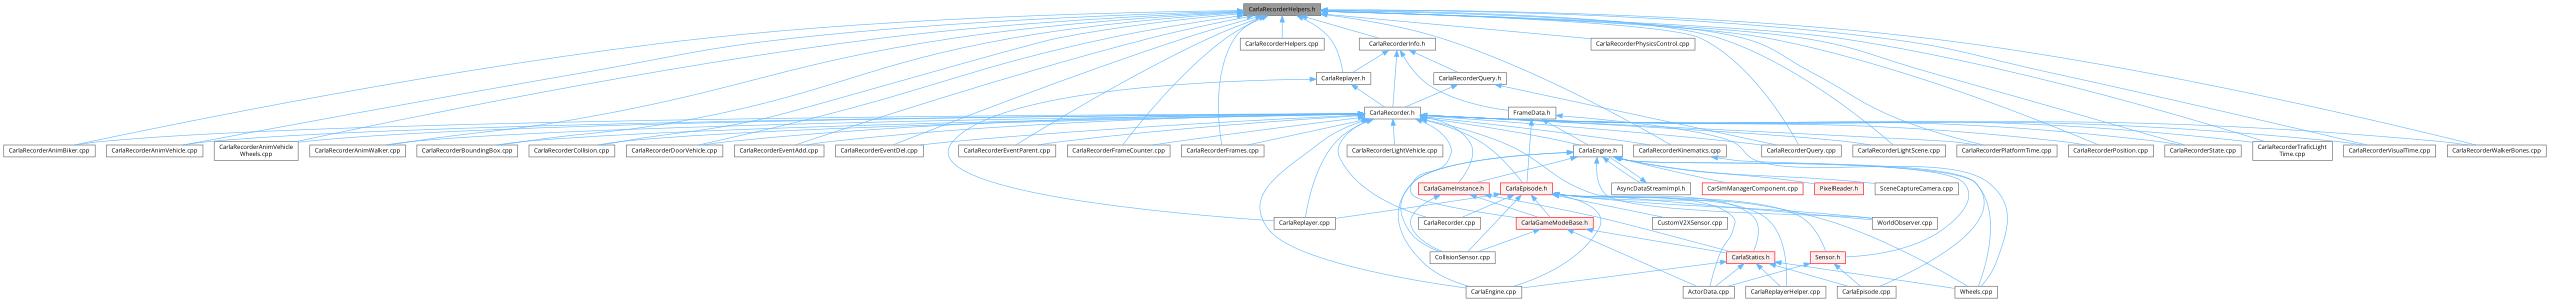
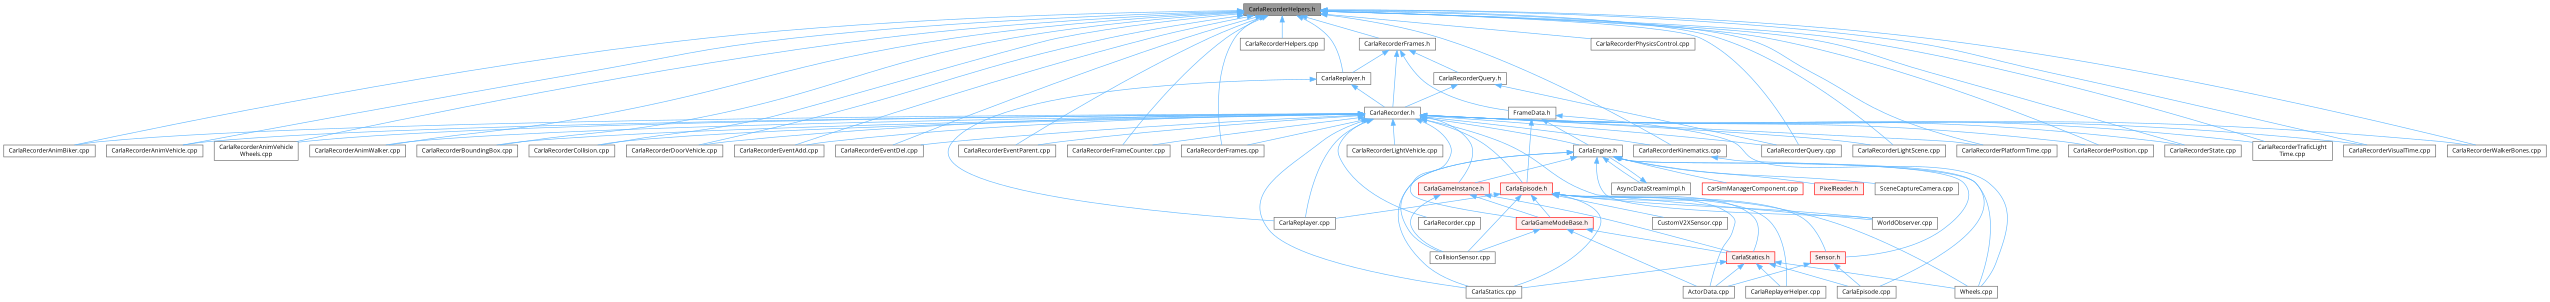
  digraph {
    fontname="Open Sans"
    node [color=grey40 fillcolor=white fontname="Open Sans" fontsize=10 shape=box style=filled]
    edge [color=steelblue1 dir=back fontname="Open Sans" fontsize=10 labelfontname=Helvetica labelfontsize=10 style=solid]
    n1 [color=gray40 fillcolor=grey60 fontcolor=black height=0.2 label="CarlaRecorderHelpers.h" width=0.4]
    n2 [height=0.2 label="CarlaRecorderAnimBiker.cpp" width=0.4]
    n3 [height=0.2 label="CarlaRecorderAnimVehicle.cpp" width=0.4]
    n4 [height=0.2 label="CarlaRecorderAnimVehicle\lWheels.cpp" width=0.4]
    n5 [height=0.2 label="CarlaRecorderAnimWalker.cpp" width=0.4]
    n6 [height=0.2 label="CarlaRecorderBoundingBox.cpp" width=0.4]
    n7 [height=0.2 label="CarlaRecorderCollision.cpp" width=0.4]
    n8 [height=0.2 label="CarlaRecorderDoorVehicle.cpp" width=0.4]
    n9 [height=0.2 label="CarlaRecorderEventAdd.cpp" width=0.4]
    n10 [height=0.2 label="CarlaRecorderEventDel.cpp" width=0.4]
    n11 [height=0.2 label="CarlaRecorderEventParent.cpp" width=0.4]
    n12 [height=0.2 label="CarlaRecorderFrameCounter.cpp" width=0.4]
    n13 [height=0.2 label="CarlaRecorderFrames.cpp" width=0.4]
    n14 [height=0.2 label="CarlaRecorderHelpers.cpp" width=0.4]
-   n15 [height=0.2 label="CarlaRecorderInfo.h" width=0.4]
+   n15 [height=0.2 label="CarlaRecorderFrames.h" width=0.4]
    n16 [height=0.2 label="CarlaRecorderKinematics.cpp" width=0.4]
    n17 [height=0.2 label="CarlaRecorderLightScene.cpp" width=0.4]
    n18 [height=0.2 label="CarlaRecorderPhysicsControl.cpp" width=0.4]
    n19 [height=0.2 label="CarlaRecorderPlatformTime.cpp" width=0.4]
    n20 [height=0.2 label="CarlaRecorderPosition.cpp" width=0.4]
    n21 [height=0.2 label="CarlaRecorderQuery.cpp" width=0.4]
    n22 [height=0.2 label="CarlaRecorderState.cpp" width=0.4]
    n23 [height=0.2 label="CarlaRecorderTraficLight\lTime.cpp" width=0.4]
    n24 [height=0.2 label="CarlaRecorderVisualTime.cpp" width=0.4]
    n25 [height=0.2 label="CarlaRecorderWalkerBones.cpp" width=0.4]
    n26 [height=0.2 label="CarlaReplayer.h" width=0.4]
    n27 [height=0.2 label="CarlaRecorder.h" width=0.4]
    n28 [height=0.2 label="CarlaRecorderQuery.h" width=0.4]
    n29 [height=0.2 label="FrameData.h" width=0.4]
    n30 [height=0.2 label="CarlaEpisode.cpp" width=0.4]
    n31 [height=0.2 label="CarlaRecorderLightVehicle.cpp" width=0.4]
    n32 [height=0.2 label="CarlaReplayer.cpp" width=0.4]
-   n33 [height=0.2 label="CarlaEngine.cpp" width=0.4]
+   n33 [height=0.2 label="CarlaStatics.cpp" width=0.4]
    n34 [height=0.2 label="CarlaEngine.h" width=0.4]
    n35 [color=red fillcolor="#FFF0F0" height=0.2 label="CarlaGameInstance.h" width=0.4]
    n36 [color=red fillcolor="#FFF0F0" height=0.2 label="CarlaGameModeBase.h" width=0.4]
    n37 [color=red fillcolor="#FFF0F0" height=0.2 label="CarlaEpisode.h" width=0.4]
    n38 [height=0.2 label="CarlaRecorder.cpp" width=0.4]
    n39 [height=0.2 label="WorldObserver.cpp" width=0.4]
    n40 [height=0.2 label="Wheels.cpp" width=0.4]
    n41 [height=0.2 label="AsyncDataStreamImpl.h" width=0.4]
    n42 [color=red height=0.2 label="CarSimManagerComponent.cpp" width=0.4]
    n43 [height=0.2 label="CollisionSensor.cpp" width=0.4]
    n44 [color=red fillcolor="#FFF0F0" height=0.2 label="PixelReader.h" width=0.4]
    n45 [height=0.2 label="SceneCaptureCamera.cpp" width=0.4]
    n46 [color=red fillcolor="#FFF0F0" height=0.2 label="Sensor.h" width=0.4]
    n47 [color=red fillcolor="#FFF0F0" height=0.2 label="CarlaStatics.h" width=0.4]
    n48 [height=0.2 label="ActorData.cpp" width=0.4]
    n49 [height=0.2 label="CarlaReplayerHelper.cpp" width=0.4]
    n50 [height=0.2 label="CustomV2XSensor.cpp" width=0.4]
    n1 -> n2
    n1 -> n3
    n1 -> n4
    n1 -> n5
    n1 -> n6
    n1 -> n7
    n1 -> n8
    n1 -> n9
    n1 -> n10
    n1 -> n11
    n1 -> n12
    n1 -> n13
    n1 -> n14
    n1 -> n15
    n1 -> n16
    n1 -> n17
    n1 -> n18
    n1 -> n19
    n1 -> n20
    n1 -> n21
    n1 -> n22
    n1 -> n23
    n1 -> n24
    n1 -> n25
    n1 -> n26
    n15 -> n26
    n15 -> n27
    n15 -> n28
    n15 -> n29
    n16 -> n30
    n26 -> n27
    n26 -> n32
    n27 -> n2
    n27 -> n3
    n27 -> n4
    n27 -> n5
    n27 -> n6
    n27 -> n7
    n27 -> n8
    n27 -> n9
    n27 -> n10
    n27 -> n11
    n27 -> n12
    n27 -> n13
    n27 -> n16
    n27 -> n17
    n27 -> n19
    n27 -> n20
    n27 -> n21
    n27 -> n22
    n27 -> n23
    n27 -> n24
    n27 -> n25
    n27 -> n31
    n27 -> n32
    n27 -> n33
    n27 -> n34
    n27 -> n35
    n27 -> n36
    n27 -> n37
    n27 -> n38
    n27 -> n39
    n28 -> n21
    n28 -> n27
    n29 -> n34
    n29 -> n37
    n29 -> n40
    n34 -> n33
    n34 -> n35
    n34 -> n39
    n34 -> n40
    n34 -> n41
    n34 -> n42
    n34 -> n43
    n34 -> n44
    n34 -> n45
    n34 -> n46
    n35 -> n36
    n35 -> n43
    n35 -> n47
    n36 -> n43
    n36 -> n47
    n36 -> n48
    n37 -> n32
    n37 -> n33
    n37 -> n36
-   n37 -> n38
    n37 -> n39
    n37 -> n40
    n37 -> n43
    n37 -> n46
    n37 -> n47
    n37 -> n48
    n37 -> n49
    n37 -> n50
    n41 -> n34
    n46 -> n30
    n46 -> n48
    n47 -> n30
    n47 -> n33
    n47 -> n40
    n47 -> n48
    n47 -> n49
  }
